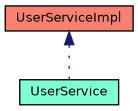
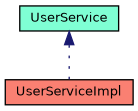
  digraph {
    rankdir=TB
    node [color=black fontname=Helvetica fontsize=10 shape=record style=filled]
    n1 [fillcolor=aquamarine height=0.2 label=UserService width=0.4]
    n2 [fillcolor=salmon height=0.2 label=UserServiceImpl width=0.4]
-   n2 -> n1 [color=midnightblue dir=back fontname=Helvetica fontsize=10 labelfontname=Helvetica labelfontsize=10 style=dotted]
+   n1 -> n2 [color=midnightblue dir=back fontname=Helvetica fontsize=10 labelfontname=Helvetica labelfontsize=10 style=dotted]
  }
